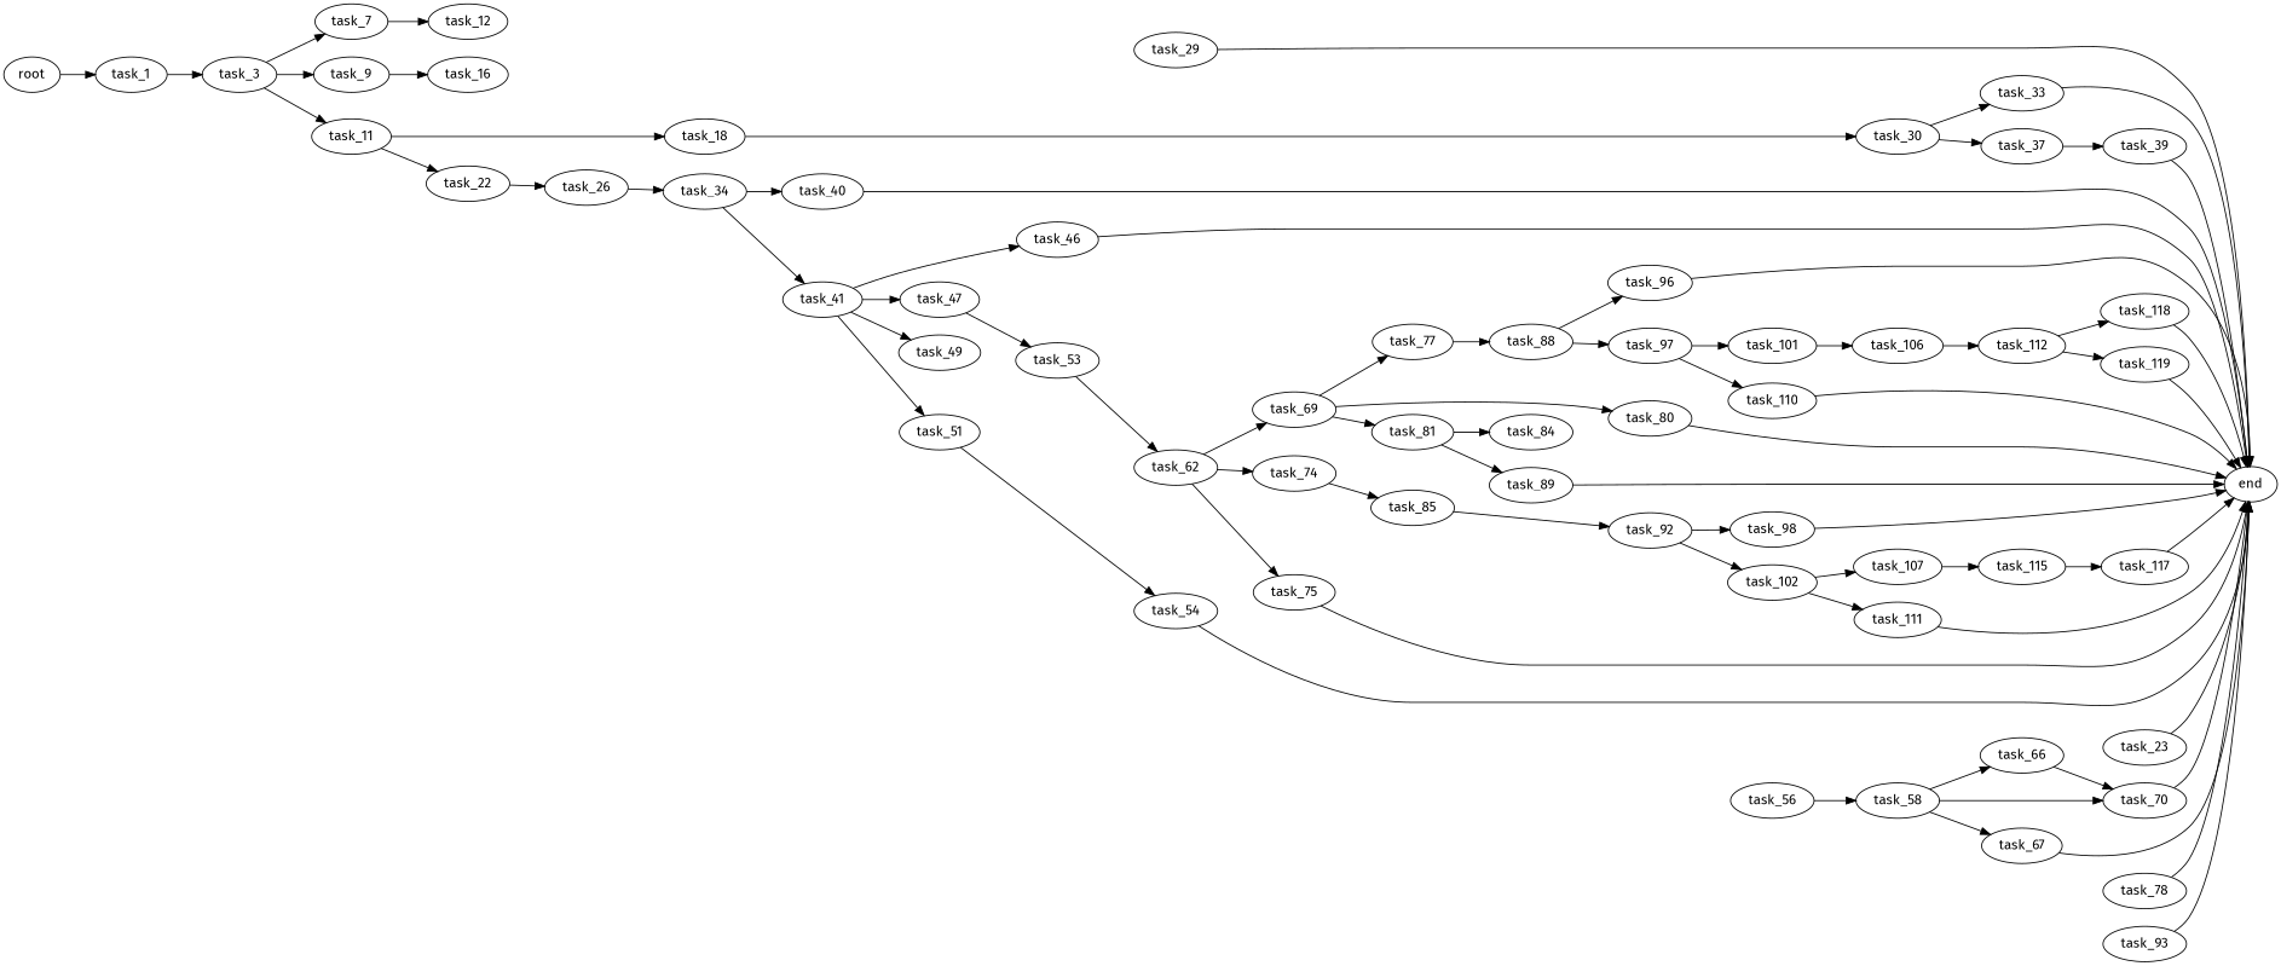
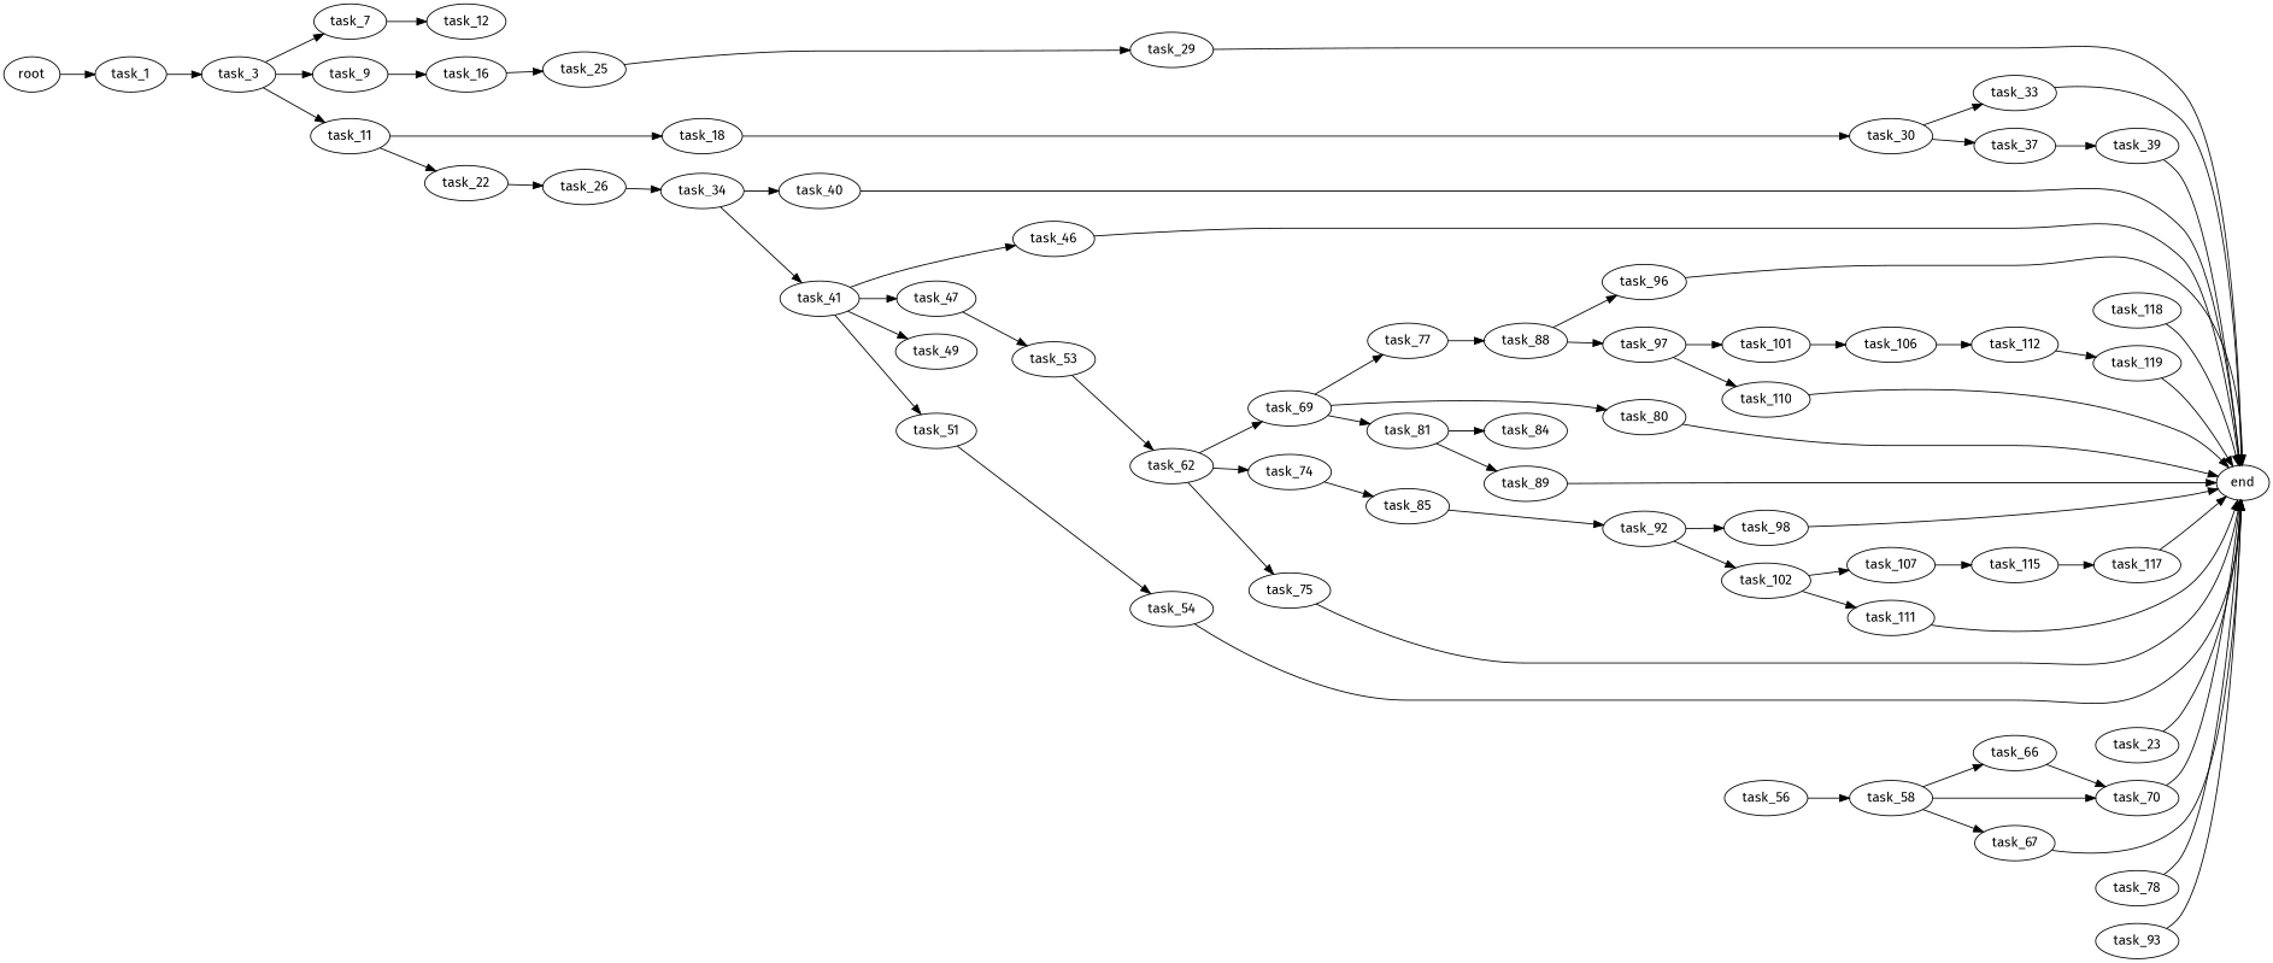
  digraph {
    fontname="Fira Sans"
    rankdir=LR
    node [fontname="Fira Sans"]
    edge [fontname="Fira Sans"]
    root
    task_1
    task_3
    task_7
    task_9
    task_11
    task_12
    task_16
    task_18
    task_22
+   task_25
    task_30
    task_26
    task_29
    task_33
    task_37
    task_34
    task_23
    end
    task_39
    task_40
    task_41
    task_46
    task_47
    task_49
    task_51
    task_53
    task_54
    task_62
    task_56
    task_58
    task_69
    task_74
    task_75
    task_66
    task_67
    task_70
    task_77
    task_80
    task_81
    task_85
    task_78
    task_88
    task_84
    task_89
    task_92
    task_96
    task_97
    task_98
    task_102
    task_101
    task_110
    task_93
    task_107
    task_111
    task_106
    task_115
    task_112
    task_118
    task_119
    task_117
    root -> task_1
    task_1 -> task_3
    task_3 -> task_7
    task_3 -> task_9
    task_3 -> task_11
    task_7 -> task_12
    task_9 -> task_16
    task_11 -> task_18
    task_11 -> task_22
+   task_16 -> task_25
    task_18 -> task_30
    task_22 -> task_26
+   task_25 -> task_29
    task_30 -> task_33
    task_30 -> task_37
    task_26 -> task_34
    task_29 -> end
    task_33 -> end
    task_37 -> task_39
    task_34 -> task_40
    task_34 -> task_41
    task_23 -> end
    task_39 -> end
    task_40 -> end
    task_41 -> task_46
    task_41 -> task_47
    task_41 -> task_49
    task_41 -> task_51
    task_46 -> end
    task_47 -> task_53
    task_51 -> task_54
    task_53 -> task_62
    task_54 -> end
    task_62 -> task_69
    task_62 -> task_74
    task_62 -> task_75
    task_56 -> task_58
    task_58 -> task_66
    task_58 -> task_67
    task_58 -> task_70
    task_69 -> task_77
    task_69 -> task_80
    task_69 -> task_81
    task_74 -> task_85
    task_75 -> end
    task_66 -> task_70
    task_67 -> end
    task_70 -> end
    task_77 -> task_88
    task_80 -> end
    task_81 -> task_84
    task_81 -> task_89
    task_85 -> task_92
    task_78 -> end
    task_88 -> task_96
    task_88 -> task_97
    task_89 -> end
    task_92 -> task_98
    task_92 -> task_102
    task_96 -> end
    task_97 -> task_101
    task_97 -> task_110
    task_98 -> end
    task_102 -> task_107
    task_102 -> task_111
    task_101 -> task_106
    task_110 -> end
    task_93 -> end
    task_107 -> task_115
    task_111 -> end
    task_106 -> task_112
    task_115 -> task_117
-   task_112 -> task_118
    task_112 -> task_119
    task_118 -> end
    task_119 -> end
    task_117 -> end
  }
